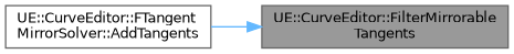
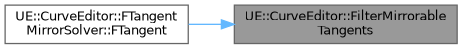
  digraph {
    rankdir=RL
    node [fontname=Helvetica fontsize=10 shape=box style=filled]
    n1 [color=gray40 fillcolor=grey60 fontcolor=black height=0.2 label="UE::CurveEditor::FilterMirrorable\lTangents" width=0.4]
-   n2 [color=grey40 fillcolor=white height=0.2 label="UE::CurveEditor::FTangent\lMirrorSolver::AddTangents" width=0.4]
+   n2 [color=grey40 fillcolor=white height=0.2 label="UE::CurveEditor::FTangent\lMirrorSolver::FTangent" width=0.4]
    n1 -> n2 [color=steelblue1 dir=back fontname=Helvetica fontsize=10 labelfontname=Helvetica labelfontsize=10 style=solid]
  }
